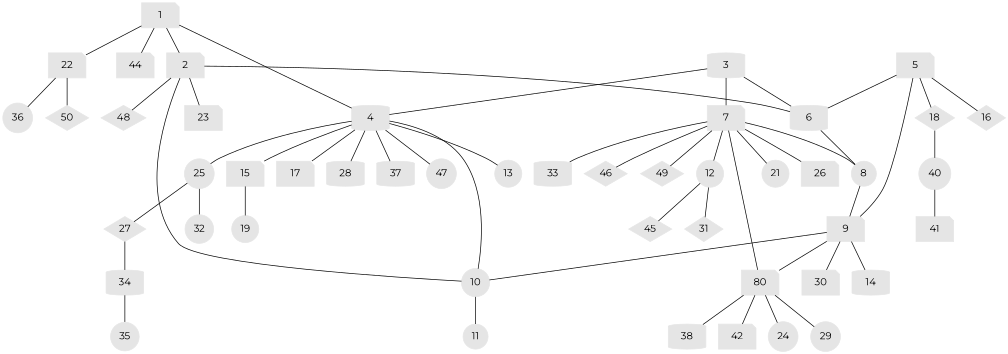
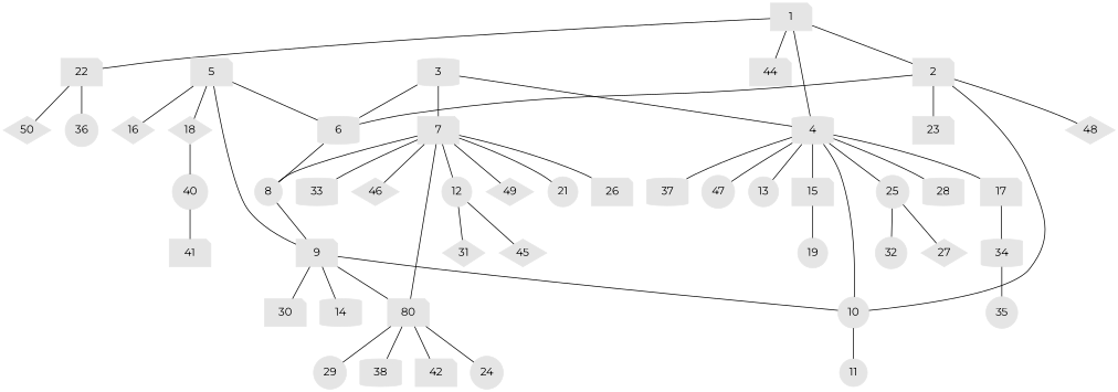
  graph {
    fontname=Montserrat
    node [color=gray90 fontname=Montserrat shape=note style=filled]
    edge [fontname=Montserrat]
    1
    2
    4 [shape=cylinder]
    22
    44
    6 [shape=cylinder]
    10 [shape=circle]
    23
    48 [shape=diamond]
    13 [shape=circle]
    15
    17
    25 [shape=circle]
    28 [shape=cylinder]
    37 [shape=cylinder]
    47 [shape=circle]
    8 [shape=circle]
    9
    36 [shape=circle]
    50 [shape=diamond]
    11 [shape=circle]
    3 [shape=cylinder]
    7
    12 [shape=circle]
    n25 [label=80]
    21 [shape=circle]
    26
    33 [shape=cylinder]
    46 [shape=diamond]
    49 [shape=diamond]
    19 [shape=circle]
    34 [shape=cylinder]
    27 [shape=diamond]
    32 [shape=circle]
    5
    16 [shape=diamond]
    18 [shape=diamond]
    14 [shape=cylinder]
    30
    40 [shape=circle]
    31 [shape=diamond]
    45 [shape=diamond]
    24 [shape=circle]
    29 [shape=circle]
    38 [shape=cylinder]
    42
    35 [shape=circle]
    41
    1 -- 2
    1 -- 4
    1 -- 22
    1 -- 44
    2 -- 6
    2 -- 10
    2 -- 23
    2 -- 48
    4 -- 10
    4 -- 13
    4 -- 15
    4 -- 17
    4 -- 25
    4 -- 28
    4 -- 37
    4 -- 47
    22 -- 36
    22 -- 50
    6 -- 8
    10 -- 11
    15 -- 19
-   27 -- 34
+   17 -- 34
    25 -- 27
    25 -- 32
    8 -- 9
    9 -- 10
    9 -- n25
    9 -- 14
    9 -- 30
    3 -- 4
    3 -- 6
    3 -- 7
    7 -- 8
    7 -- 12
    7 -- n25
    7 -- 21
    7 -- 26
    7 -- 33
    7 -- 46
    7 -- 49
    12 -- 31
    12 -- 45
    n25 -- 24
    n25 -- 29
    n25 -- 38
    n25 -- 42
    34 -- 35
    5 -- 6
    5 -- 9
    5 -- 16
    5 -- 18
    18 -- 40
    40 -- 41
  }
